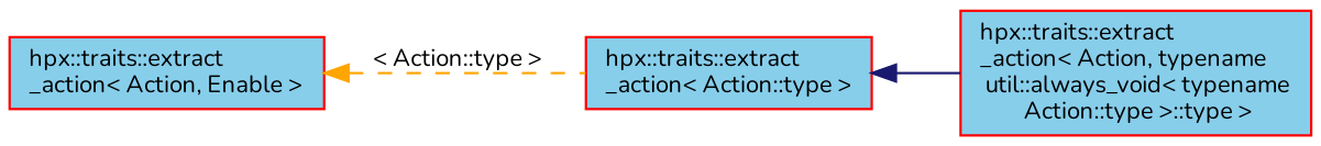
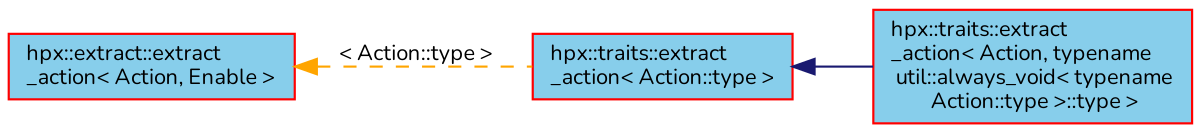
  digraph {
    rankdir=LR
    fontname=Nunito
    node [color=red fillcolor=skyblue fontname=Nunito fontsize=10 shape=record style=filled]
    edge [dir=back fontname=Nunito fontsize=10 labelfontname=Helvetica labelfontsize=10]
-   n1 [fontcolor=black height=0.2 label="hpx::traits::extract\l_action\< Action, Enable \>" width=0.4]
+   n1 [fontcolor=black height=0.2 label="hpx::extract::extract\l_action\< Action, Enable \>" width=0.4]
    n2 [height=0.2 label="hpx::traits::extract\l_action\< Action::type \>" width=0.4]
    n3 [height=0.2 label="hpx::traits::extract\l_action\< Action, typename\l util::always_void\< typename\l Action::type \>::type \>" width=0.4]
    n1 -> n2 [color=orange label=" \< Action::type \>" style=dashed]
    n2 -> n3 [color=midnightblue style=solid]
  }
